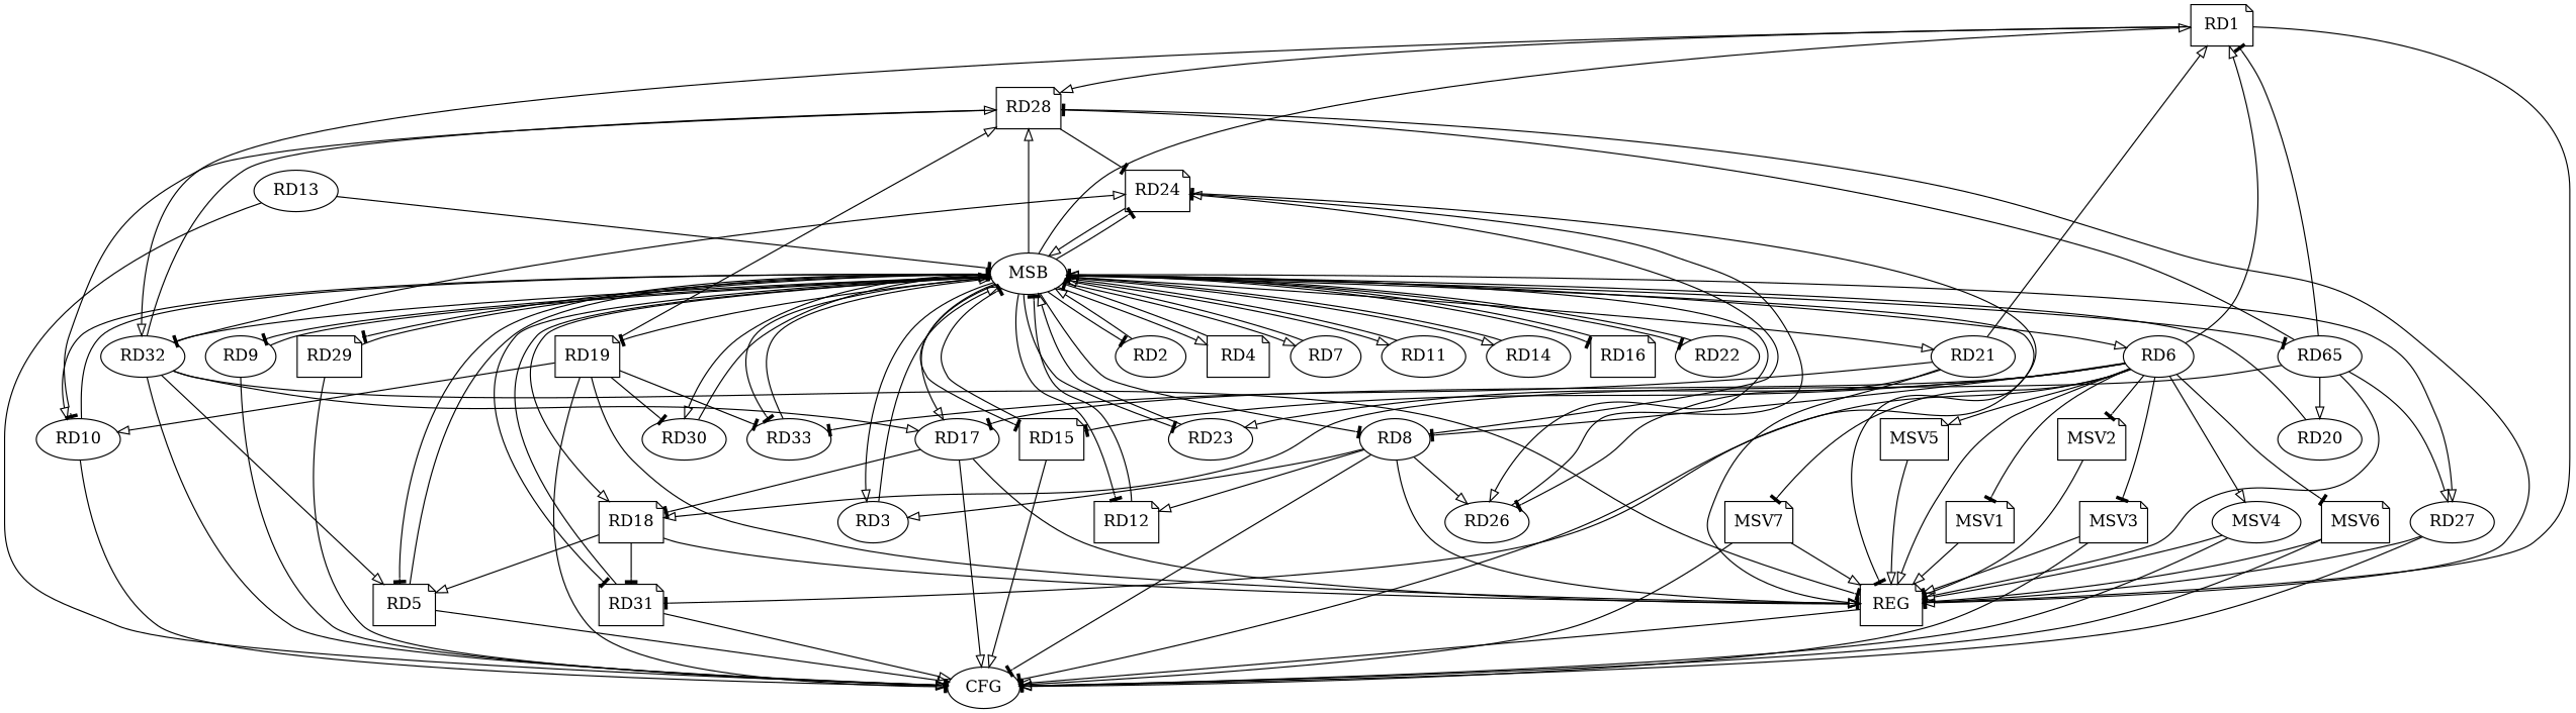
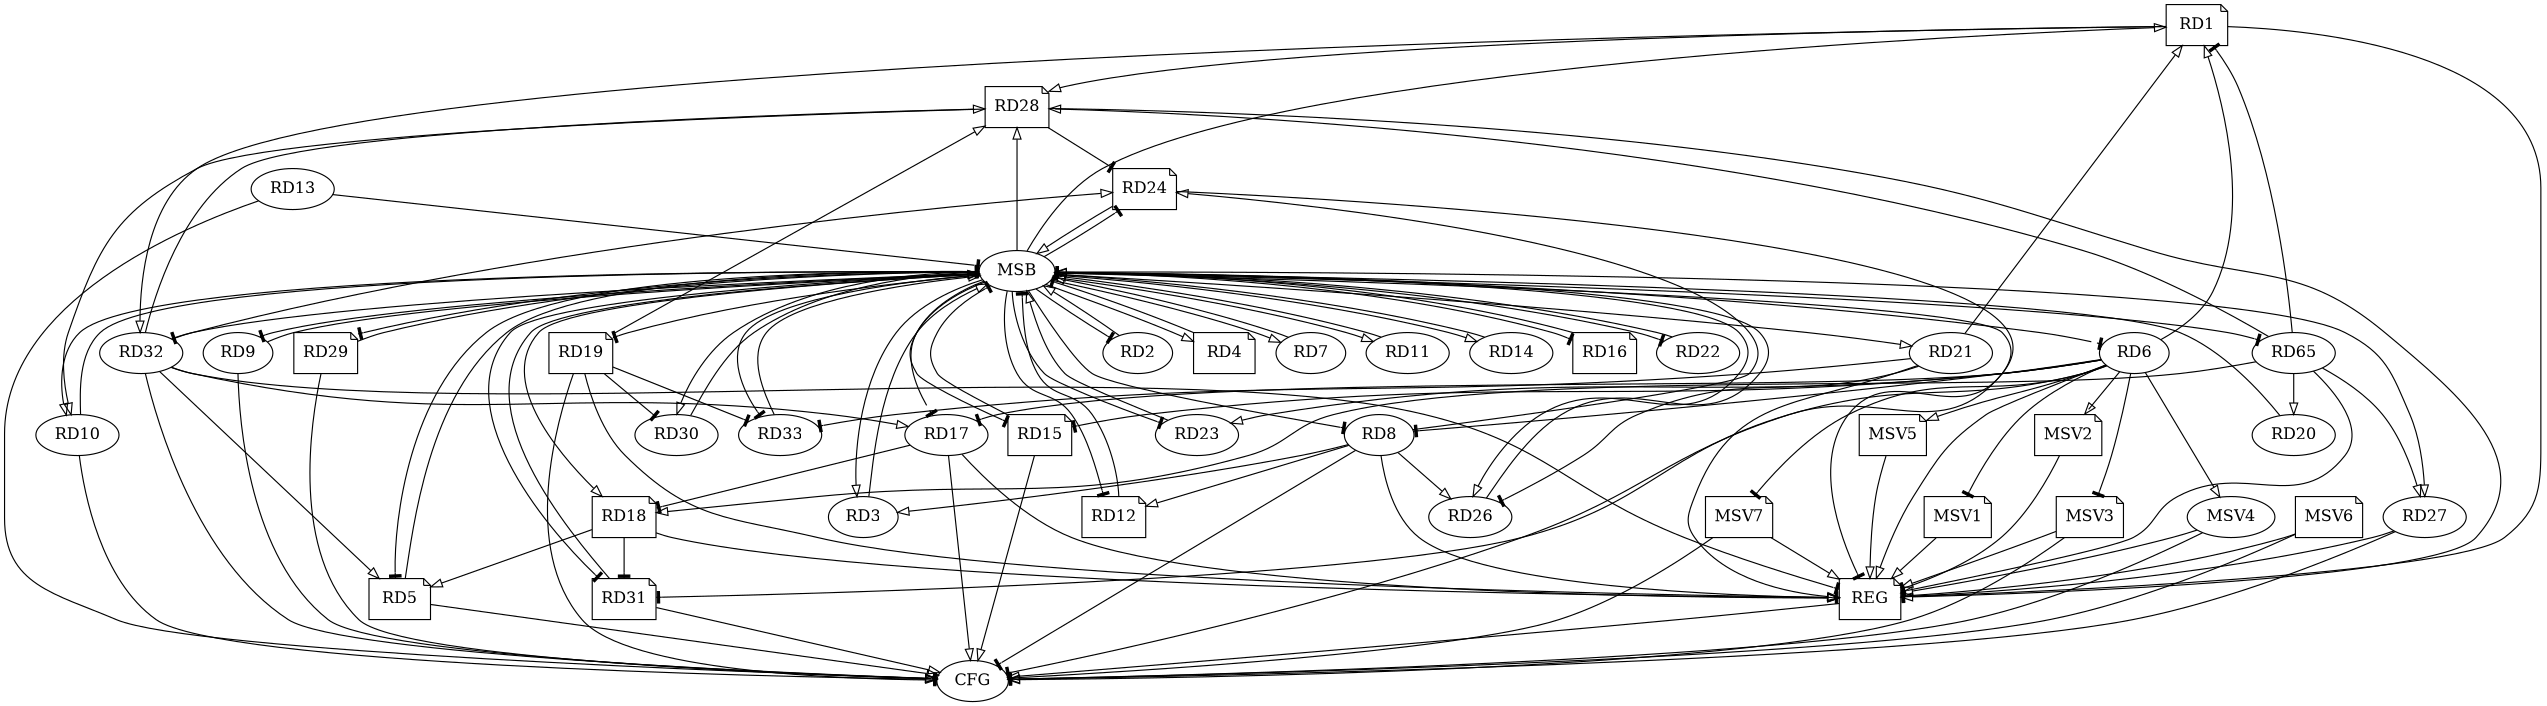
  strict digraph {
    fontname="DejaVu Serif"
    node [fontname="DejaVu Serif" shape=ellipse]
    edge [arrowhead=onormal fontname="DejaVu Serif"]
    n1 [label=RD1 shape=note]
    n2 [label=RD28 shape=note]
    n3 [label=RD32]
    n4 [label=REG shape=note]
    n5 [label=RD24 shape=note]
    n6 [label=RD10]
    n7 [label=RD5 shape=note]
    n8 [label=CFG]
    n9 [label=RD17]
    n10 [label=RD2]
    n11 [label=MSB]
    n12 [label=RD3]
    n13 [label=RD4 shape=note]
    n14 [label=RD6]
    n15 [label=RD8]
    n16 [label=RD15 shape=note]
    n17 [label=RD23]
    n18 [label=RD31 shape=note]
    n19 [label=RD7]
    n20 [label=RD12 shape=note]
    n21 [label=RD26]
    n22 [label=RD9]
    n23 [label=RD11]
    n24 [label=RD14]
    n25 [label=RD16 shape=note]
    n26 [label=RD18 shape=note]
    n27 [label=RD19 shape=note]
    n28 [label=RD30]
    n29 [label=RD33]
    n30 [label=RD21]
    n31 [label=RD22]
    n32 [label=RD65]
    n33 [label=RD27]
    n34 [label=RD29 shape=note]
    n35 [label=MSV1 shape=note]
    n36 [label=MSV2 shape=note]
    n37 [label=MSV3 shape=note]
    n38 [label=MSV4]
    n39 [label=MSV5 shape=note]
    n40 [label=MSV6 shape=note]
    n41 [label=MSV7 shape=note]
    n42 [label=RD13]
    n43 [label=RD20]
    n1 -> n2
    n1 -> n3
    n1 -> n4 [arrowhead=tee]
    n2 -> n4
    n2 -> n5 [arrowhead=tee]
-   n2 -> n6 [arrowhead=tee]
+   n2 -> n6
    n3 -> n2
    n3 -> n4 [arrowhead=tee]
    n3 -> n5
    n3 -> n7
    n3 -> n8 [arrowhead=tee]
    n3 -> n9
    n4 -> n8
    n5 -> n8 [arrowhead=tee]
    n5 -> n11
    n6 -> n8
    n6 -> n11 [arrowhead=tee]
    n7 -> n8
    n7 -> n11 [arrowhead=tee]
    n9 -> n4
    n9 -> n8
    n9 -> n26 [arrowhead=tee]
    n10 -> n11
    n11 -> n1
    n11 -> n2
    n11 -> n3 [arrowhead=tee]
    n11 -> n4 [arrowhead=tee]
    n11 -> n5 [arrowhead=tee]
    n11 -> n6
    n11 -> n7 [arrowhead=tee]
-   n11 -> n9
+   n11 -> n9 [arrowhead=tee]
    n11 -> n10 [arrowhead=tee]
    n11 -> n12
    n11 -> n13
-   n11 -> n14
+   n11 -> n14 [arrowhead=tee]
    n11 -> n15 [arrowhead=tee]
    n11 -> n16 [arrowhead=tee]
    n11 -> n17 [arrowhead=tee]
    n11 -> n18 [arrowhead=tee]
    n11 -> n19
    n11 -> n20 [arrowhead=tee]
    n11 -> n21
    n11 -> n22 [arrowhead=tee]
    n11 -> n23
    n11 -> n24
    n11 -> n25 [arrowhead=tee]
    n11 -> n26
    n11 -> n27 [arrowhead=tee]
    n11 -> n28
    n11 -> n29 [arrowhead=tee]
    n11 -> n30
    n11 -> n31 [arrowhead=tee]
    n11 -> n32 [arrowhead=tee]
    n11 -> n33
    n11 -> n34 [arrowhead=tee]
    n12 -> n11
    n13 -> n11 [arrowhead=tee]
    n14 -> n1
    n14 -> n4
    n14 -> n9 [arrowhead=tee]
    n14 -> n15 [arrowhead=tee]
    n14 -> n16 [arrowhead=tee]
    n14 -> n17
    n14 -> n18 [arrowhead=tee]
    n14 -> n35 [arrowhead=tee]
-   n14 -> n36 [arrowhead=tee]
+   n14 -> n36
    n14 -> n37 [arrowhead=tee]
    n14 -> n38
    n14 -> n39
-   n14 -> n40 [arrowhead=tee]
    n14 -> n41 [arrowhead=tee]
    n15 -> n4
    n15 -> n5
    n15 -> n8 [arrowhead=tee]
    n15 -> n12
    n15 -> n20
    n15 -> n21
    n16 -> n8
    n16 -> n11 [arrowhead=tee]
    n17 -> n11
    n18 -> n8
    n18 -> n11
    n19 -> n11
    n20 -> n11 [arrowhead=tee]
-   n21 -> n5 [arrowhead=tee]
+   n21 -> n11 [arrowhead=tee]
    n22 -> n8
    n22 -> n11
    n23 -> n11
    n24 -> n11 [arrowhead=tee]
    n25 -> n11
    n26 -> n4
    n26 -> n7
    n26 -> n18 [arrowhead=tee]
    n27 -> n2
    n27 -> n4 [arrowhead=tee]
-   n27 -> n6
    n27 -> n8 [arrowhead=tee]
    n27 -> n28 [arrowhead=tee]
    n27 -> n29 [arrowhead=tee]
    n28 -> n11 [arrowhead=tee]
    n29 -> n11
    n30 -> n1
    n30 -> n4
    n30 -> n21 [arrowhead=tee]
    n30 -> n29 [arrowhead=tee]
    n31 -> n11 [arrowhead=tee]
    n32 -> n1 [arrowhead=tee]
-   n32 -> n2 [arrowhead=tee]
+   n32 -> n2
    n32 -> n4 [arrowhead=tee]
    n32 -> n26
    n32 -> n33
    n32 -> n43
    n33 -> n4 [arrowhead=tee]
    n33 -> n8 [arrowhead=tee]
    n34 -> n8 [arrowhead=tee]
    n34 -> n11 [arrowhead=tee]
    n35 -> n4
    n36 -> n4 [arrowhead=tee]
    n37 -> n4
    n37 -> n8
    n38 -> n4
    n38 -> n8
    n39 -> n4
    n40 -> n4 [arrowhead=tee]
    n40 -> n8 [arrowhead=tee]
    n41 -> n4
    n41 -> n8 [arrowhead=tee]
    n42 -> n8
    n42 -> n11 [arrowhead=tee]
    n43 -> n11
  }
